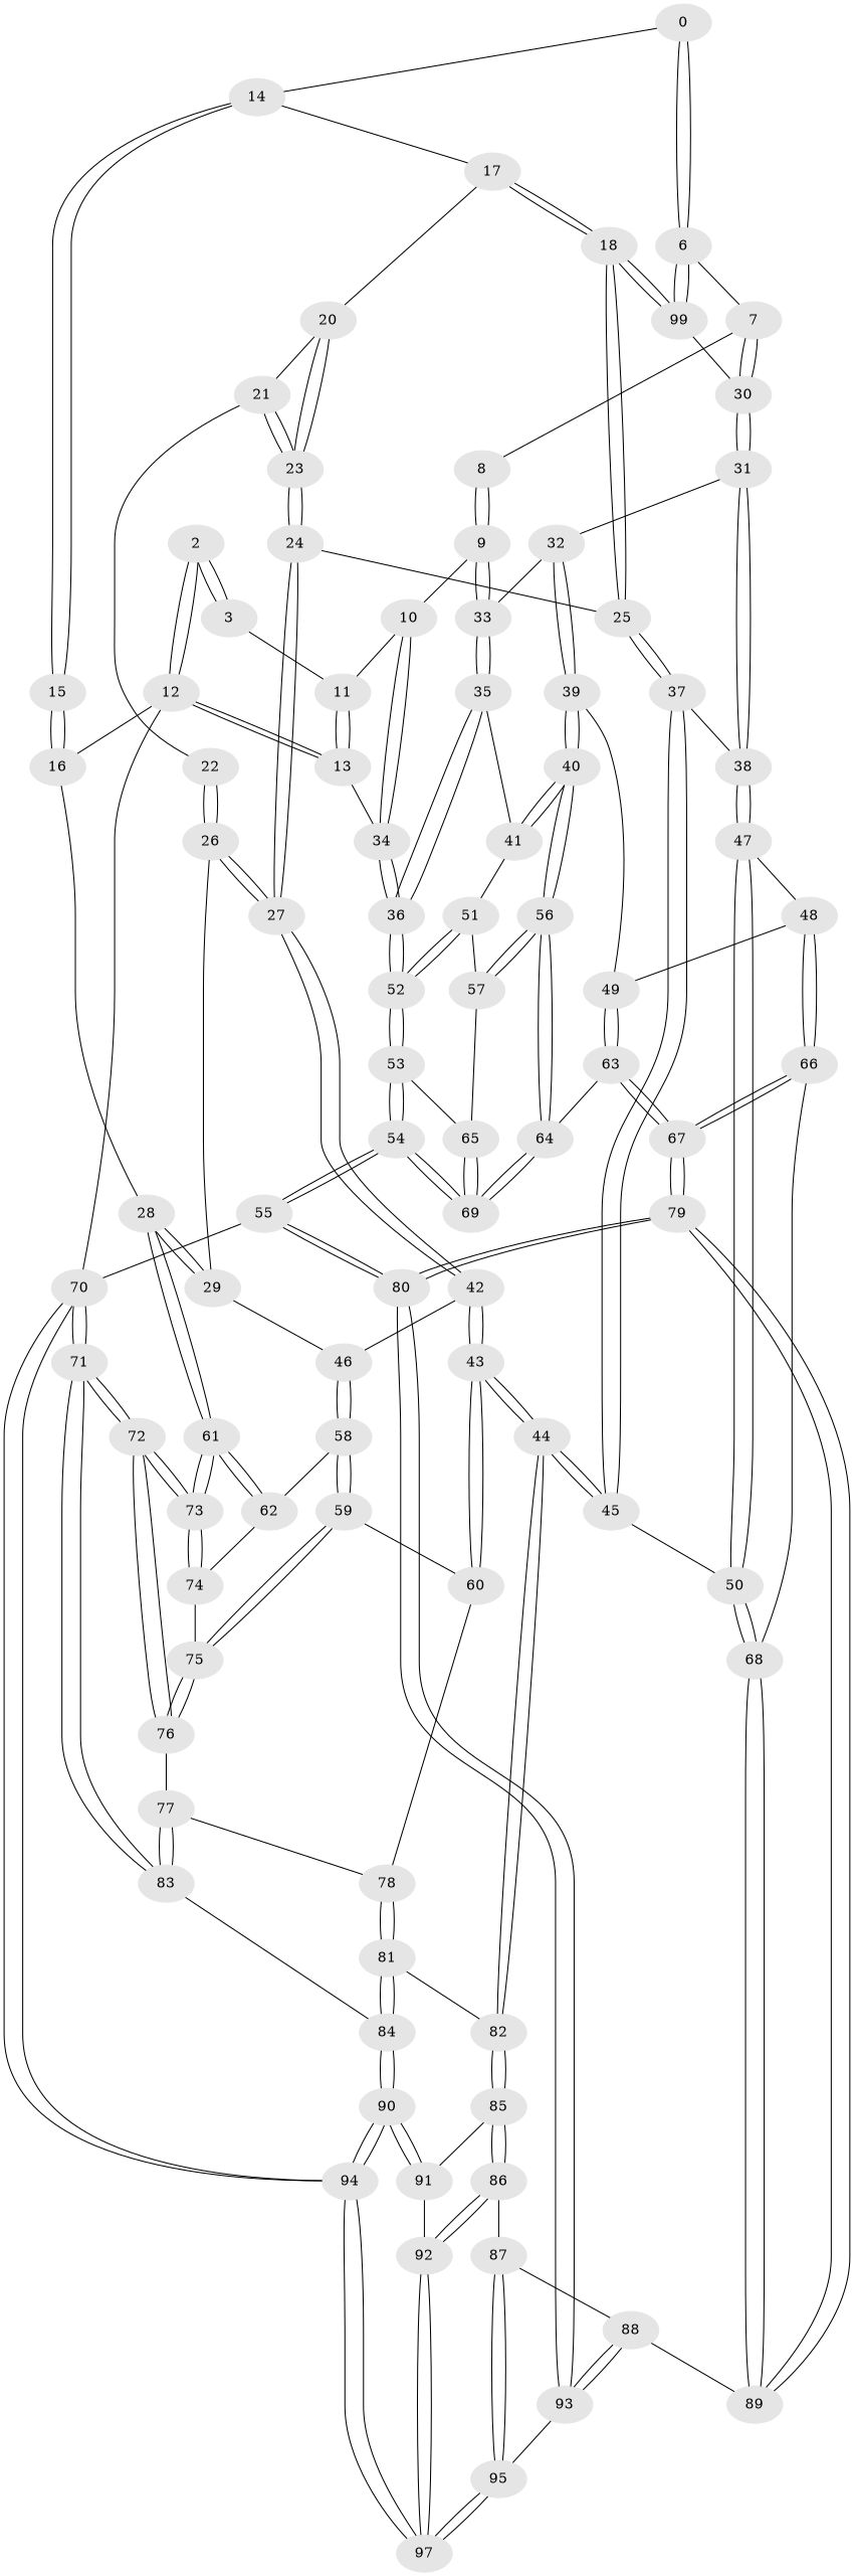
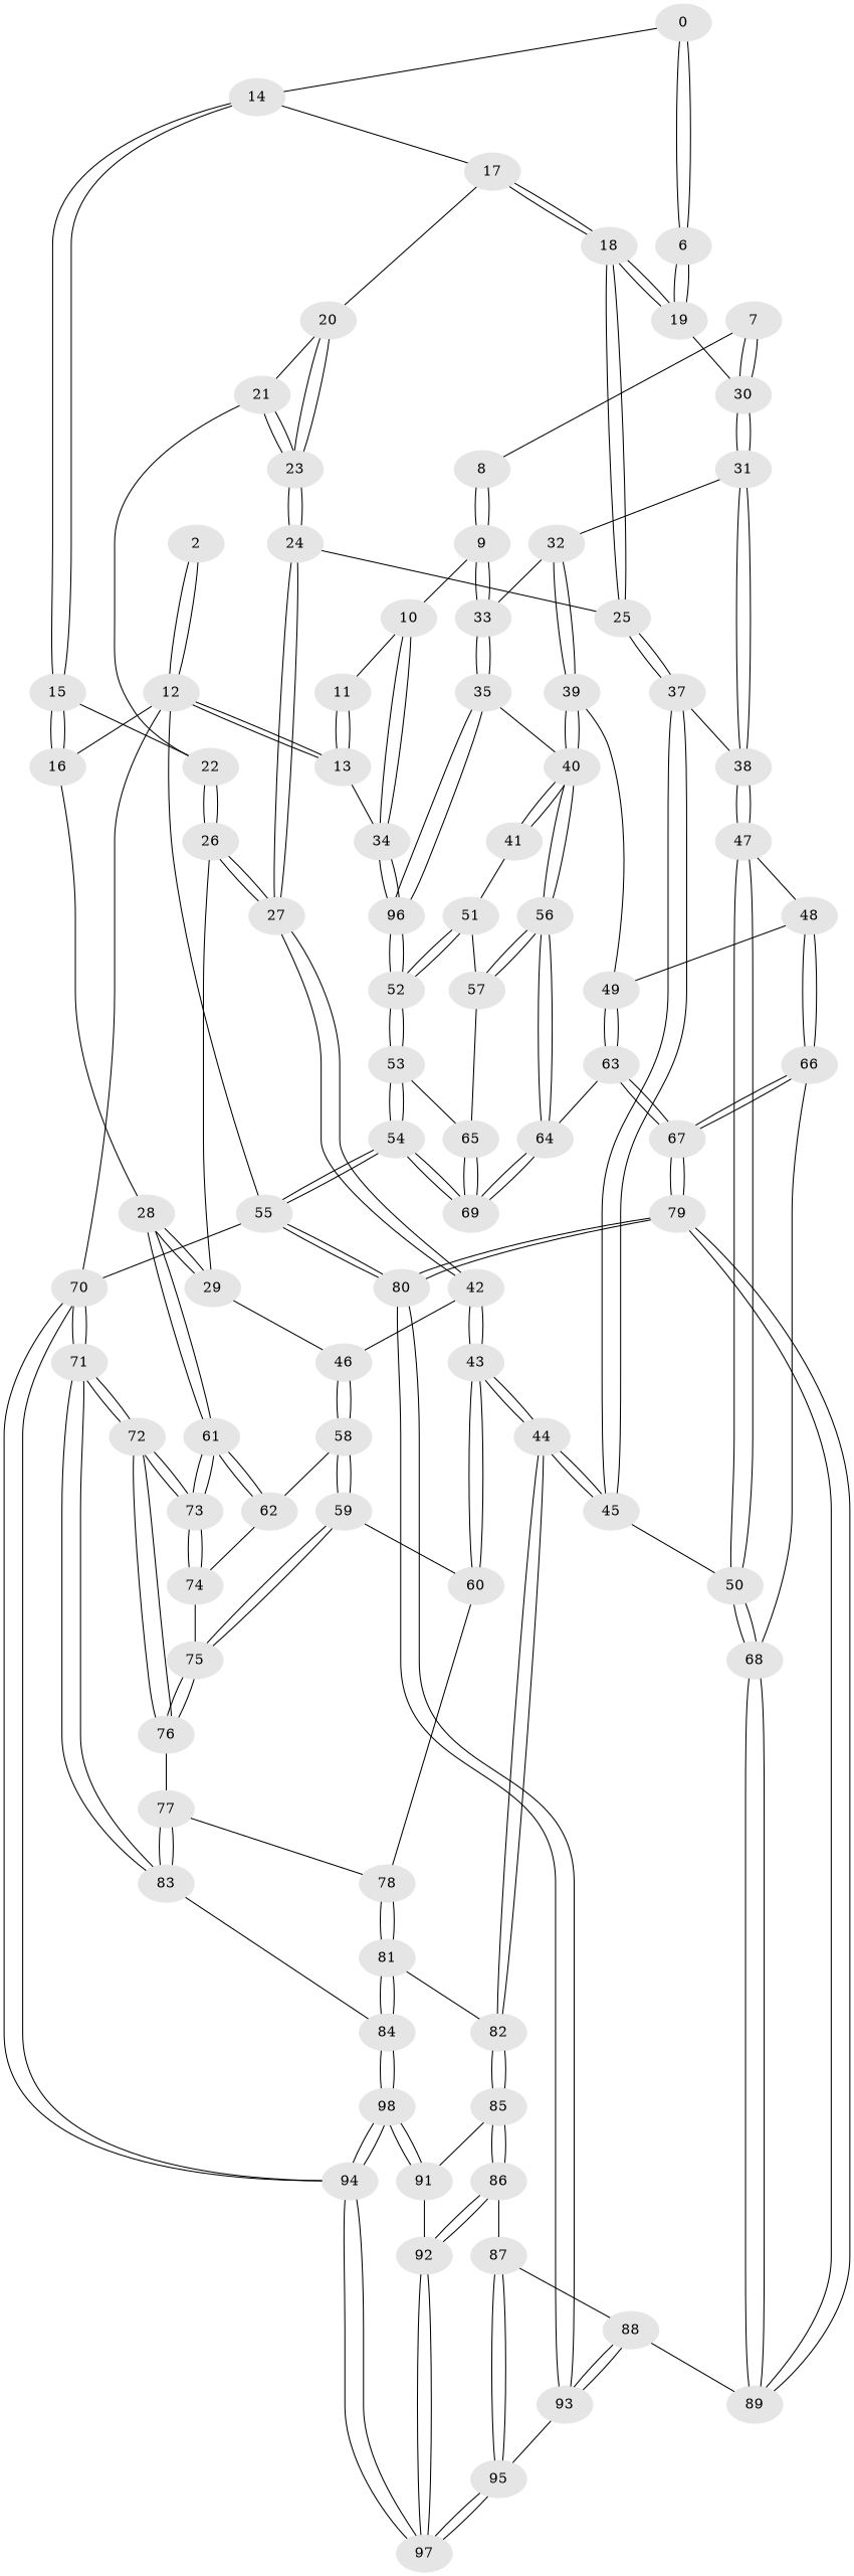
  graph {
    node [color=gray90 style=filled]
    2
-   3
    12
    n4 [label=0]
    6
    14
    11
    13
    16
    55
    70
    8
    9
    7
-   19 [label=99]
+   19
    15
    17
    30
    31
    10
    33
    34
    35
-   36
+   36 [label=96]
    28
    80
    22
    18
    20
    26
    29
    61
    71
    94
    25
    21
    23
    37
    24
    27
    42
    38
    45
    46
    43
    62
    73
    58
    32
    39
    47
    40
    49
    41
    52
    51
    53
    50
    48
    56
    63
    57
    64
    44
    60
    82
    78
    85
    68
    59
    66
    67
    89
    65
    54
    69
    93
    75
    74
    76
    81
    79
    72
    83
    n85 [label=97]
    84
    77
    95
-   90
+   90 [label=98]
    86
    91
    87
    92
    88
-   2 -- 3
-   2 -- 3
    2 -- 12
    2 -- 12
-   3 -- 11
    12 -- 13
    12 -- 13
    12 -- 16
+   12 -- 55
    12 -- 70
    n4 -- 6
    n4 -- 6
    n4 -- 14
-   6 -- 7
    6 -- 19
    6 -- 19
    14 -- 15
    14 -- 15
    14 -- 17
    11 -- 13
    11 -- 13
    13 -- 34
    16 -- 28
    55 -- 70
    55 -- 80
    55 -- 80
    70 -- 71
    70 -- 71
    70 -- 94
    70 -- 94
    8 -- 9
    8 -- 9
    9 -- 10
    9 -- 33
    9 -- 33
    7 -- 8
    7 -- 30
    7 -- 30
    19 -- 30
    15 -- 16
    15 -- 16
+   15 -- 22
    17 -- 18
    17 -- 18
    17 -- 20
    30 -- 31
    30 -- 31
    31 -- 38
    31 -- 38
    31 -- 32
    10 -- 11
    10 -- 34
    10 -- 34
    33 -- 35
    33 -- 35
    34 -- 36
    34 -- 36
    35 -- 36
    35 -- 36
-   35 -- 41
+   35 -- 40
    36 -- 52
    36 -- 52
    28 -- 29
    28 -- 29
    28 -- 61
    28 -- 61
    80 -- 93
    80 -- 93
    22 -- 26
    22 -- 26
    18 -- 19
    18 -- 19
    18 -- 25
    18 -- 25
    20 -- 21
    20 -- 23
    20 -- 23
    26 -- 29
    26 -- 27
    26 -- 27
    29 -- 46
    61 -- 62
    61 -- 62
    61 -- 73
    61 -- 73
    71 -- 72
    71 -- 72
    71 -- 83
    71 -- 83
    94 -- n85
    94 -- n85
    25 -- 37
    25 -- 37
    21 -- 22
    21 -- 23
    21 -- 23
    23 -- 24
    23 -- 24
    37 -- 38
    37 -- 45
    37 -- 45
    24 -- 25
    24 -- 27
    24 -- 27
    27 -- 42
    27 -- 42
    42 -- 46
    42 -- 43
    42 -- 43
    38 -- 47
    38 -- 47
    45 -- 50
    46 -- 58
    46 -- 58
    43 -- 44
    43 -- 44
    43 -- 60
    43 -- 60
    62 -- 74
    73 -- 74
    73 -- 74
    58 -- 62
    58 -- 59
    58 -- 59
    32 -- 33
    32 -- 39
    32 -- 39
    39 -- 40
    39 -- 40
    39 -- 49
    47 -- 50
    47 -- 50
    47 -- 48
    40 -- 41
    40 -- 41
    40 -- 56
    40 -- 56
    49 -- 63
    49 -- 63
    41 -- 51
    52 -- 53
    52 -- 53
    51 -- 52
    51 -- 52
    51 -- 57
    53 -- 65
    53 -- 54
    53 -- 54
    50 -- 68
    50 -- 68
    48 -- 49
    48 -- 66
    48 -- 66
    56 -- 57
    56 -- 57
    56 -- 64
    56 -- 64
    63 -- 64
    63 -- 67
    63 -- 67
    57 -- 65
    64 -- 69
    64 -- 69
    44 -- 45
    44 -- 45
    44 -- 82
    44 -- 82
    60 -- 78
    82 -- 85
    82 -- 85
    78 -- 81
    78 -- 81
    85 -- 86
    85 -- 86
    85 -- 91
    68 -- 89
    68 -- 89
    59 -- 60
    59 -- 75
    59 -- 75
    66 -- 68
    66 -- 67
    66 -- 67
    67 -- 79
    67 -- 79
    65 -- 69
    65 -- 69
    54 -- 55
    54 -- 55
    54 -- 69
    54 -- 69
    93 -- 95
    75 -- 76
    75 -- 76
    74 -- 75
    76 -- 77
    81 -- 82
    81 -- 84
    81 -- 84
    79 -- 80
    79 -- 80
    79 -- 89
    79 -- 89
    72 -- 73
    72 -- 73
    72 -- 76
    72 -- 76
    83 -- 84
    84 -- 90
    84 -- 90
    77 -- 78
    77 -- 83
    77 -- 83
    95 -- n85
    95 -- n85
    90 -- 94
    90 -- 94
    90 -- 91
    90 -- 91
    86 -- 87
    86 -- 92
    86 -- 92
    91 -- 92
    87 -- 95
    87 -- 95
    87 -- 88
    92 -- n85
    92 -- n85
    88 -- 89
    88 -- 93
    88 -- 93
  }
